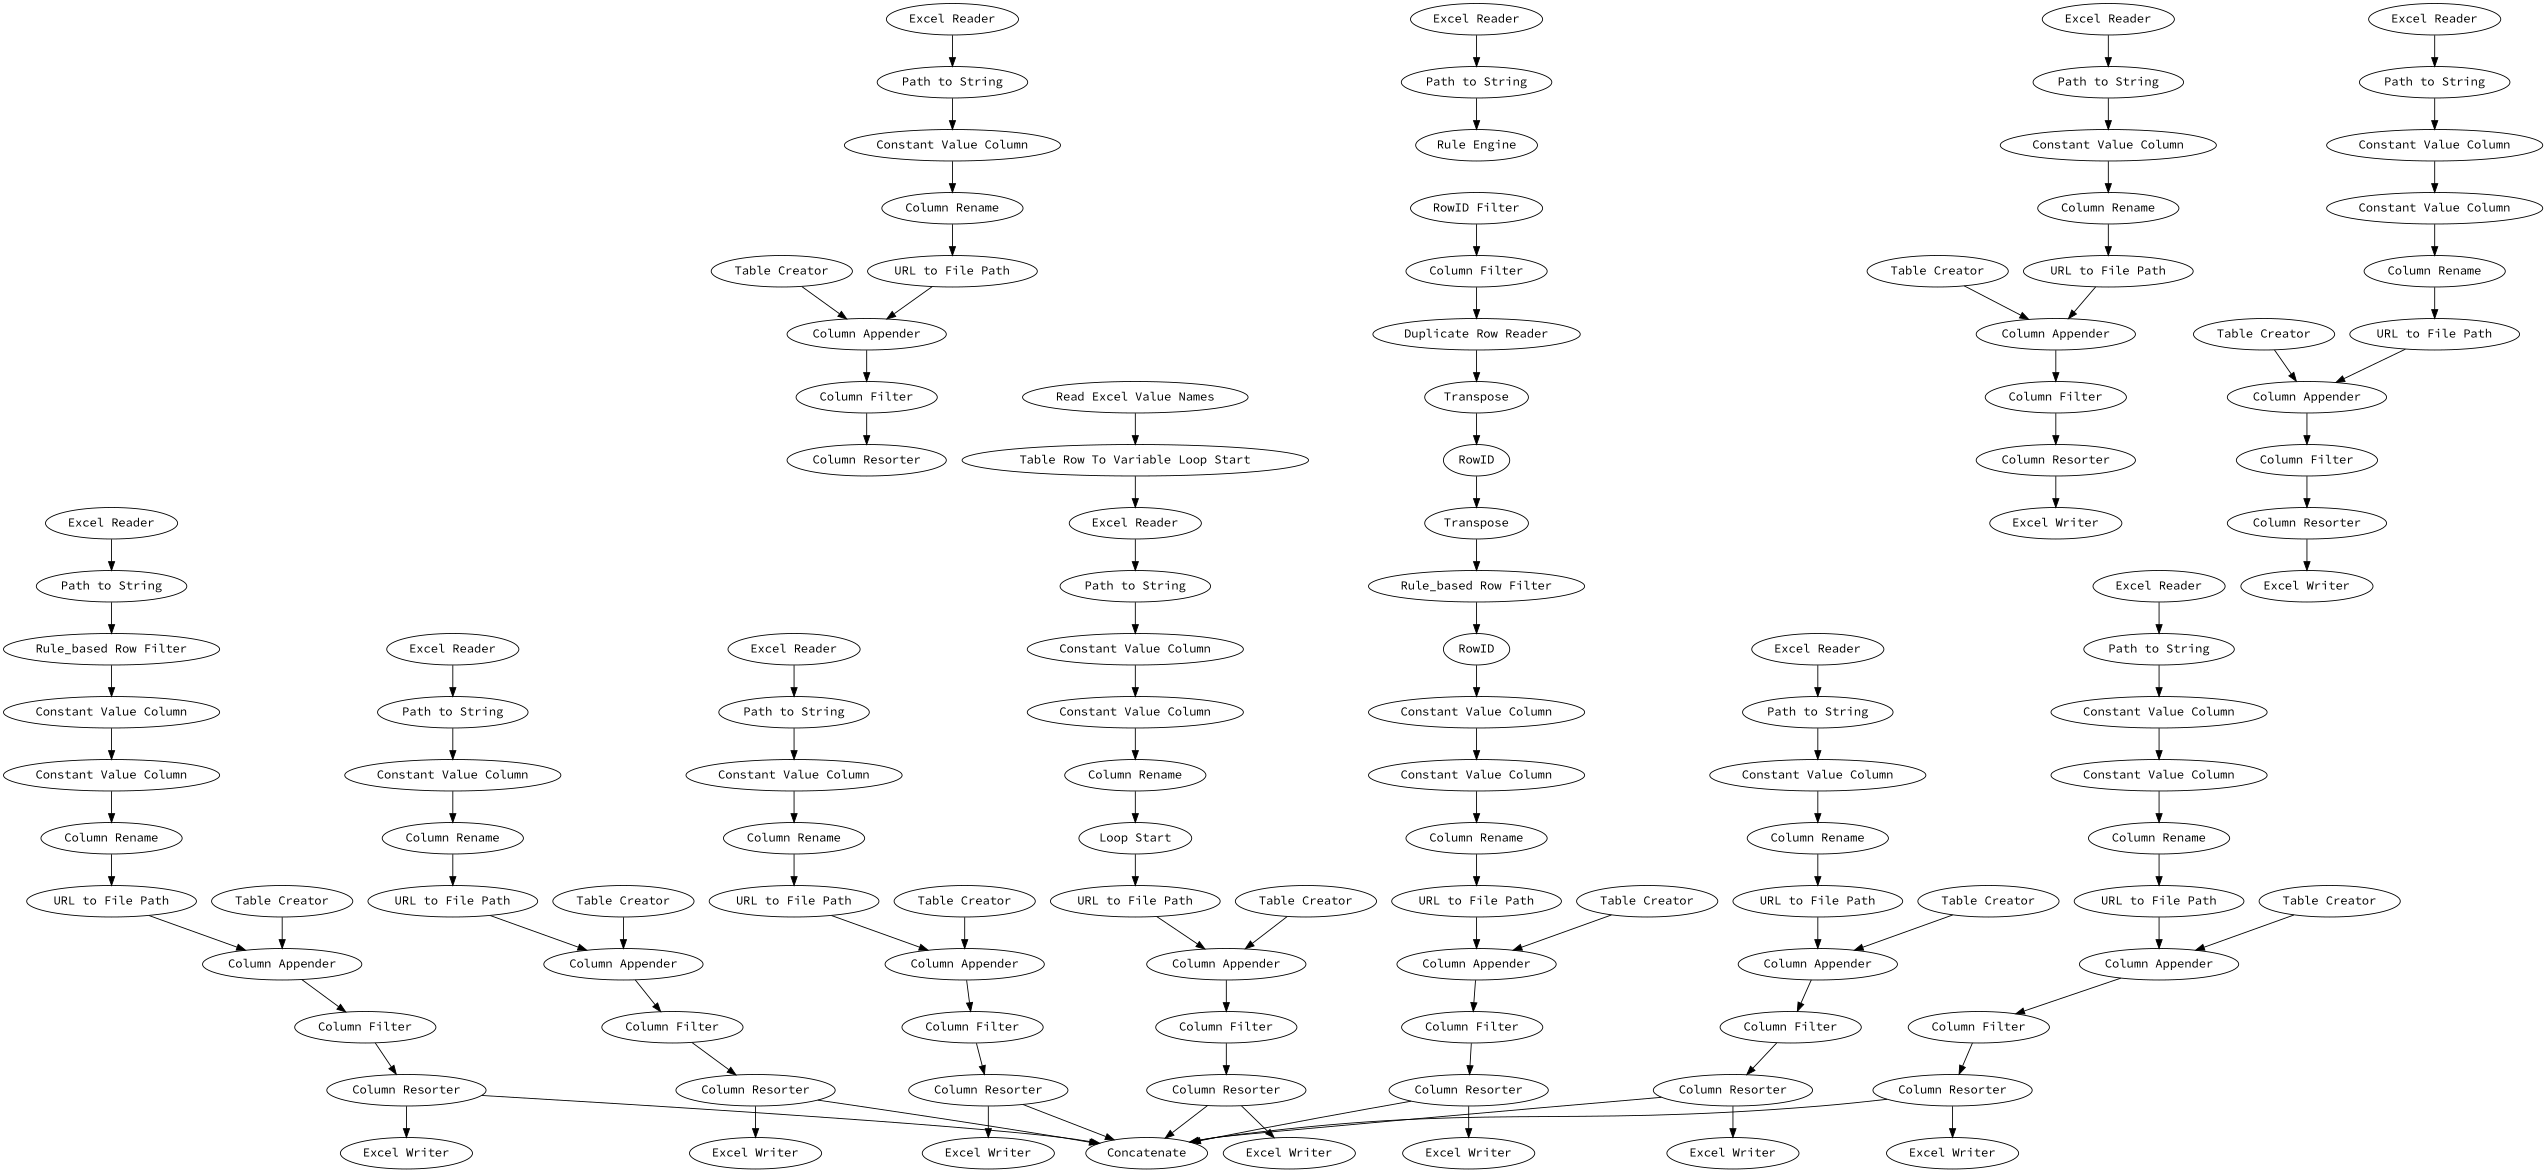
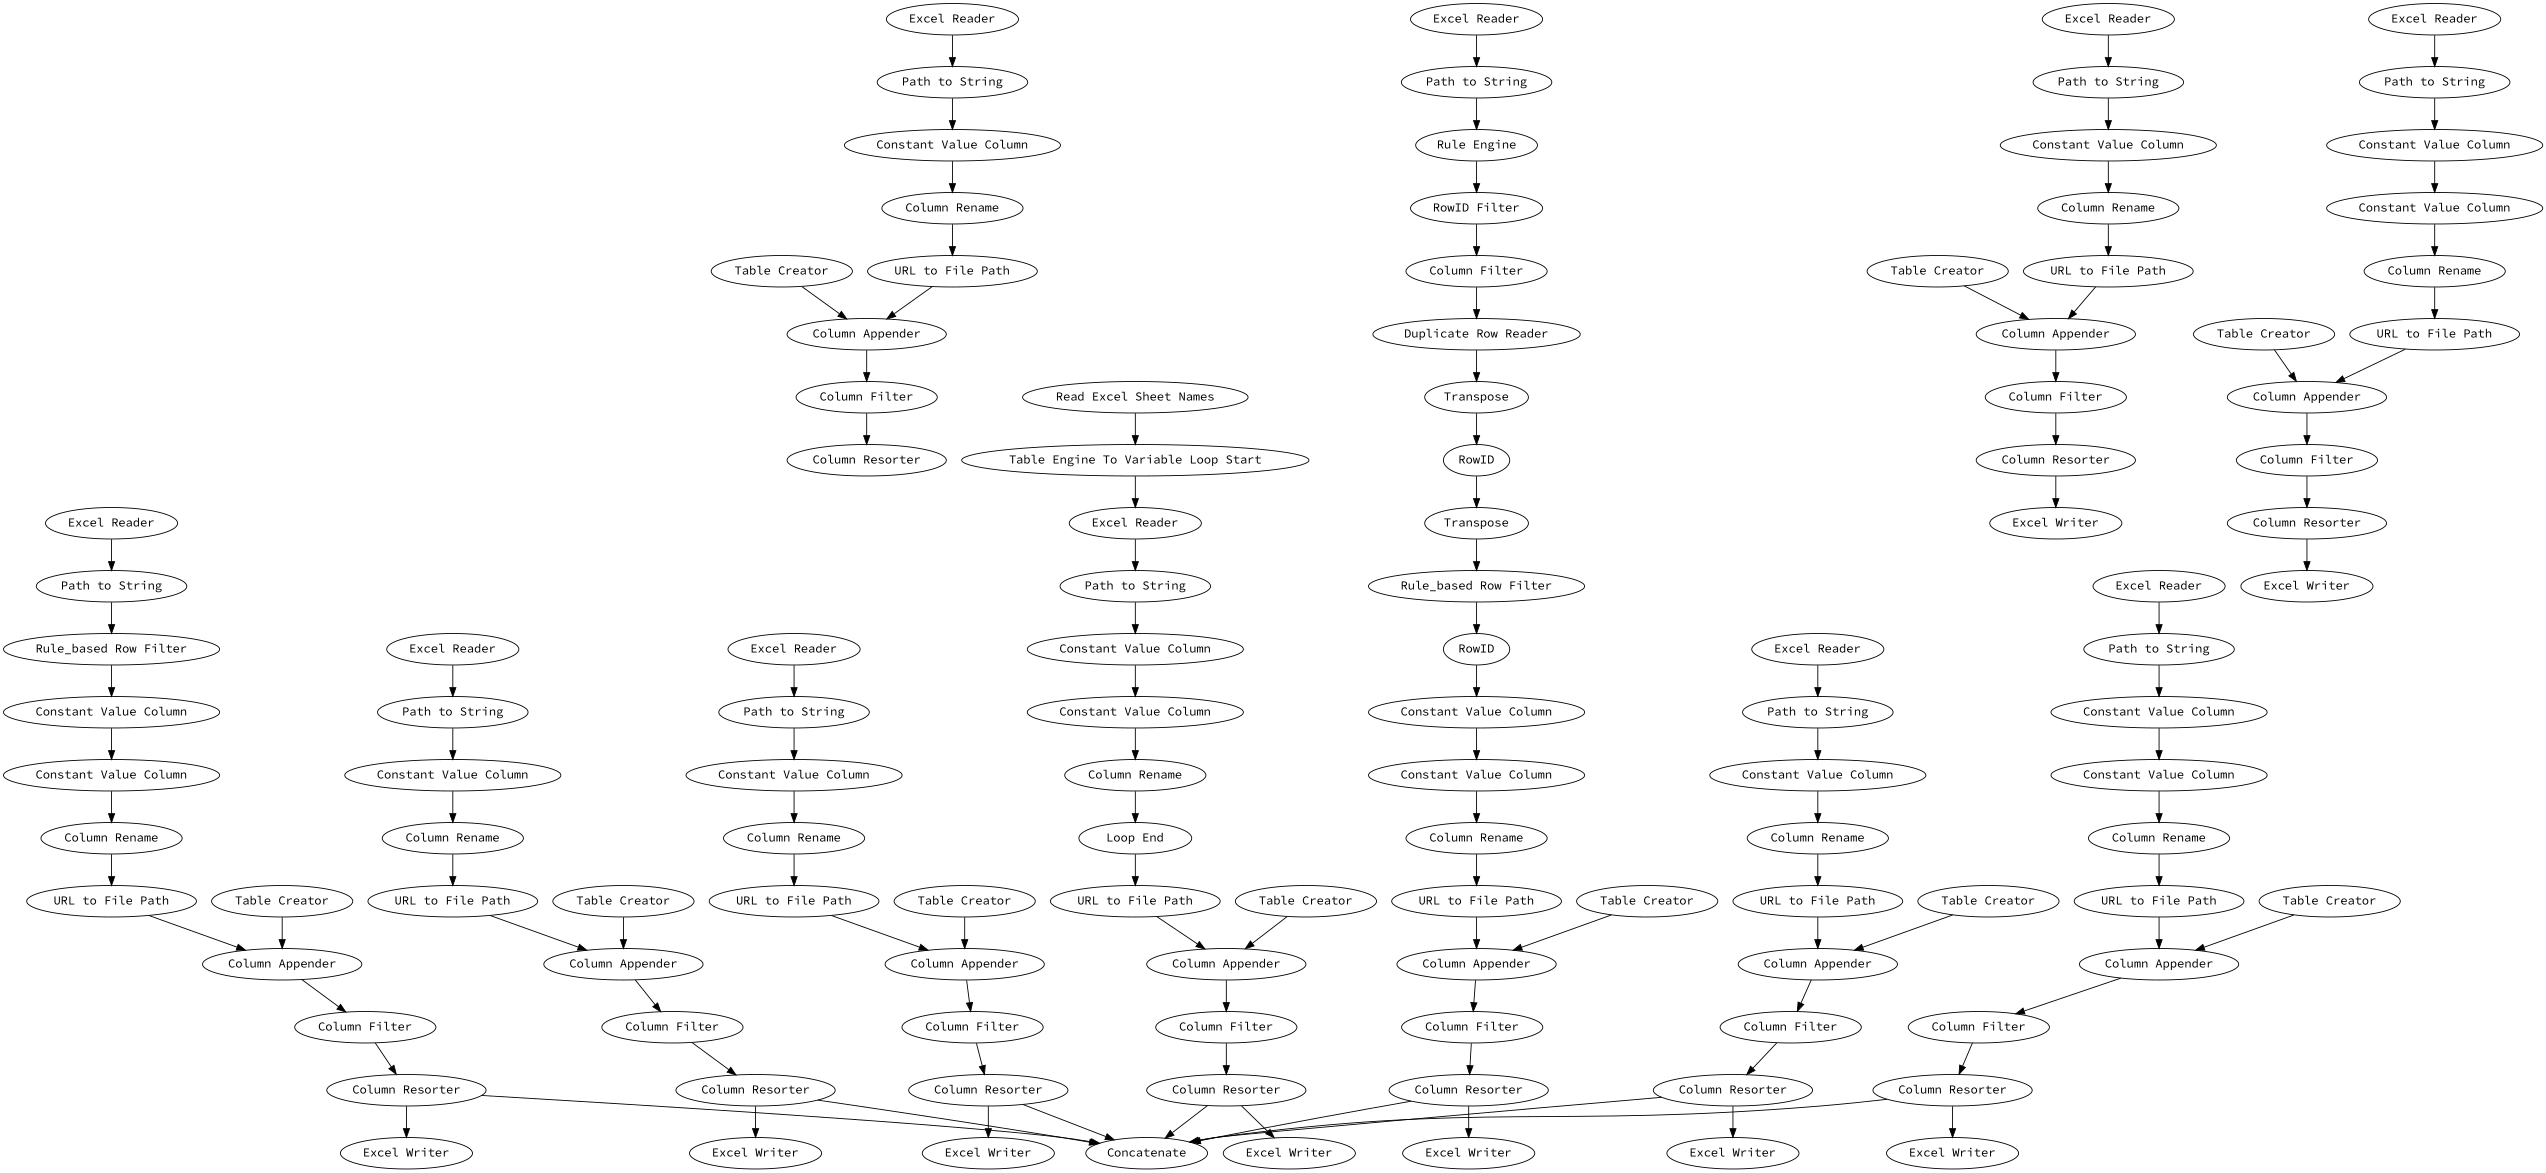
  digraph {
    fontname="Source Code Pro"
    rankdir=TB
    node [fontname="Source Code Pro"]
    edge [fontname="Source Code Pro"]
    n1 [label="URL to File Path"]
    n2 [label="Column Appender"]
    n3 [label="Column Filter"]
    n4 [label="Column Resorter"]
    n5 [label="Column Filter"]
    n6 [label="Column Resorter"]
    n7 [label=Concatenate]
    n8 [label="Excel Writer"]
    n9 [label="URL to File Path"]
    n10 [label="Column Appender"]
    n11 [label="Column Filter"]
    n12 [label="Column Resorter"]
    n13 [label="Column Appender"]
    n14 [label="Excel Reader"]
    n15 [label="Path to String"]
    n16 [label="Constant Value Column"]
    n17 [label="Constant Value Column"]
    n18 [label="Constant Value Column"]
    n19 [label="Constant Value Column"]
    n20 [label="Column Rename"]
    n21 [label="URL to File Path"]
    n22 [label="URL to File Path"]
    n23 [label="Column Appender"]
    n24 [label="Column Filter"]
    n25 [label="Column Resorter"]
    n26 [label="Column Resorter"]
    n27 [label="Excel Writer"]
    n28 [label="Excel Writer"]
    n29 [label="Rule Engine"]
    n30 [label="RowID Filter"]
    n31 [label="Column Filter"]
    n32 [label="Duplicate Row Reader"]
    n33 [label="Column Appender"]
    n34 [label="Column Filter"]
    n35 [label="Column Resorter"]
    n36 [label="Excel Writer"]
    n37 [label="Column Rename"]
    n38 [label="URL to File Path"]
    n39 [label="Column Appender"]
    n40 [label="Column Filter"]
-   n41 [label="Loop Start"]
+   n41 [label="Loop End"]
    n42 [label="URL to File Path"]
    n43 [label="Constant Value Column"]
    n44 [label="Column Rename"]
    n45 [label=RowID]
    n46 [label=Transpose]
    n47 [label="Rule_based Row Filter"]
    n48 [label=RowID]
    n49 [label="Column Rename"]
    n50 [label="Constant Value Column"]
    n51 [label="Column Rename"]
    n52 [label="URL to File Path"]
    n53 [label="Column Appender"]
    n54 [label="Path to String"]
    n55 [label="Excel Reader"]
    n56 [label="Path to String"]
    n57 [label="Excel Reader"]
    n58 [label="Column Rename"]
    n59 [label="Table Creator"]
    n60 [label="Column Rename"]
    n61 [label="URL to File Path"]
    n62 [label="Column Appender"]
    n63 [label="Column Filter"]
    n64 [label="Column Rename"]
    n65 [label="URL to File Path"]
    n66 [label="Column Appender"]
    n67 [label="Column Filter"]
-   n68 [label="Table Row To Variable Loop Start"]
+   n68 [label="Table Engine To Variable Loop Start"]
    n69 [label="Excel Reader"]
    n70 [label="Path to String"]
    n71 [label="Rule_based Row Filter"]
    n72 [label="Excel Reader"]
    n73 [label="Path to String"]
    n74 [label="Constant Value Column"]
    n75 [label="Column Rename"]
    n76 [label="Excel Writer"]
    n77 [label="URL to File Path"]
    n78 [label="Column Appender"]
    n79 [label="Column Filter"]
    n80 [label="Column Resorter"]
    n81 [label="Column Resorter"]
    n82 [label="Excel Writer"]
    n83 [label="Column Resorter"]
    n84 [label="Excel Writer"]
    n85 [label="Column Resorter"]
    n86 [label="Excel Writer"]
    n87 [label=Transpose]
    n88 [label="Table Creator"]
    n89 [label="Path to String"]
    n90 [label="Excel Reader"]
    n91 [label="Path to String"]
    n92 [label="Constant Value Column"]
    n93 [label="Excel Reader"]
    n94 [label="Table Creator"]
    n95 [label="Excel Reader"]
    n96 [label="Path to String"]
    n97 [label="Constant Value Column"]
    n98 [label="Constant Value Column"]
    n99 [label="Excel Writer"]
    n100 [label="Table Creator"]
    n101 [label="Constant Value Column"]
    n102 [label="Constant Value Column"]
    n103 [label="Table Creator"]
    n104 [label="Column Rename"]
    n105 [label="Constant Value Column"]
    n106 [label="Constant Value Column"]
    n107 [label="Constant Value Column"]
    n108 [label="Column Filter"]
    n109 [label="Path to String"]
    n110 [label="Table Creator"]
    n111 [label="Table Creator"]
    n112 [label="Table Creator"]
    n113 [label="Excel Reader"]
    n114 [label="Path to String"]
    n115 [label="Table Creator"]
-   n116 [label="Read Excel Value Names"]
+   n116 [label="Read Excel Sheet Names"]
    n117 [label="Excel Reader"]
    n118 [label="Table Creator"]
    n1 -> n2
    n2 -> n3
    n3 -> n4
    n5 -> n6
    n6 -> n7
    n6 -> n8
    n9 -> n10
    n10 -> n11
    n11 -> n12
    n12 -> n7
    n12 -> n28
    n13 -> n5
    n14 -> n15
    n15 -> n16
    n16 -> n17
    n17 -> n58
    n18 -> n19
    n19 -> n20
    n20 -> n21
    n21 -> n13
    n22 -> n23
    n23 -> n24
    n24 -> n25
    n25 -> n76
    n26 -> n7
    n26 -> n27
+   n29 -> n30
    n30 -> n31
    n31 -> n32
    n32 -> n87
    n33 -> n34
    n34 -> n35
    n35 -> n7
    n35 -> n36
    n37 -> n38
    n38 -> n39
    n39 -> n40
    n40 -> n81
    n41 -> n42
    n42 -> n33
    n43 -> n44
    n44 -> n1
    n45 -> n46
    n46 -> n47
    n47 -> n48
    n48 -> n101
    n49 -> n9
    n50 -> n51
    n51 -> n52
    n52 -> n53
    n53 -> n108
    n54 -> n43
    n55 -> n56
    n56 -> n29
    n57 -> n54
    n58 -> n41
    n59 -> n2
    n60 -> n61
    n61 -> n62
    n62 -> n63
    n63 -> n26
    n64 -> n65
    n65 -> n66
    n66 -> n67
    n67 -> n85
    n68 -> n14
    n69 -> n70
    n70 -> n71
    n71 -> n18
    n72 -> n73
    n73 -> n74
    n74 -> n75
    n75 -> n22
    n77 -> n78
    n78 -> n79
    n79 -> n80
    n80 -> n7
    n80 -> n99
    n81 -> n82
    n83 -> n7
    n83 -> n84
    n85 -> n7
    n85 -> n86
    n87 -> n45
    n88 -> n23
    n89 -> n50
    n90 -> n91
    n91 -> n92
    n92 -> n60
    n93 -> n89
    n94 -> n62
    n95 -> n96
    n96 -> n97
    n97 -> n98
    n98 -> n37
    n100 -> n66
    n101 -> n102
    n102 -> n104
    n103 -> n39
    n104 -> n77
    n105 -> n106
    n106 -> n64
    n107 -> n49
    n108 -> n83
    n109 -> n105
    n110 -> n78
    n111 -> n53
    n112 -> n13
    n113 -> n114
    n114 -> n107
    n115 -> n10
    n116 -> n68
    n117 -> n109
    n118 -> n33
  }
